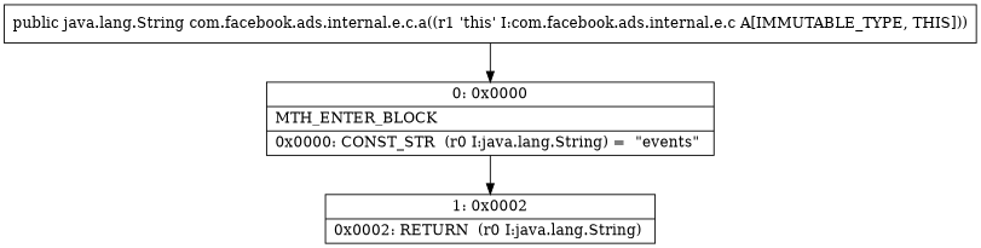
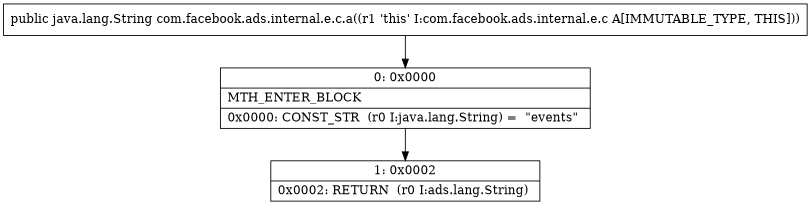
  digraph {
    node [shape=record]
    n1 [label="{0\:\ 0x0000|MTH_ENTER_BLOCK\l|0x0000: CONST_STR  (r0 I:java.lang.String) =  \"events\" \l}"]
-   n2 [label="{1\:\ 0x0002|0x0002: RETURN  (r0 I:java.lang.String) \l}"]
+   n2 [label="{1\:\ 0x0002|0x0002: RETURN  (r0 I:ads.lang.String) \l}"]
    n3 [label="{public java.lang.String com.facebook.ads.internal.e.c.a((r1 'this' I:com.facebook.ads.internal.e.c A[IMMUTABLE_TYPE, THIS])) }"]
    n1 -> n2
    n3 -> n1
  }
